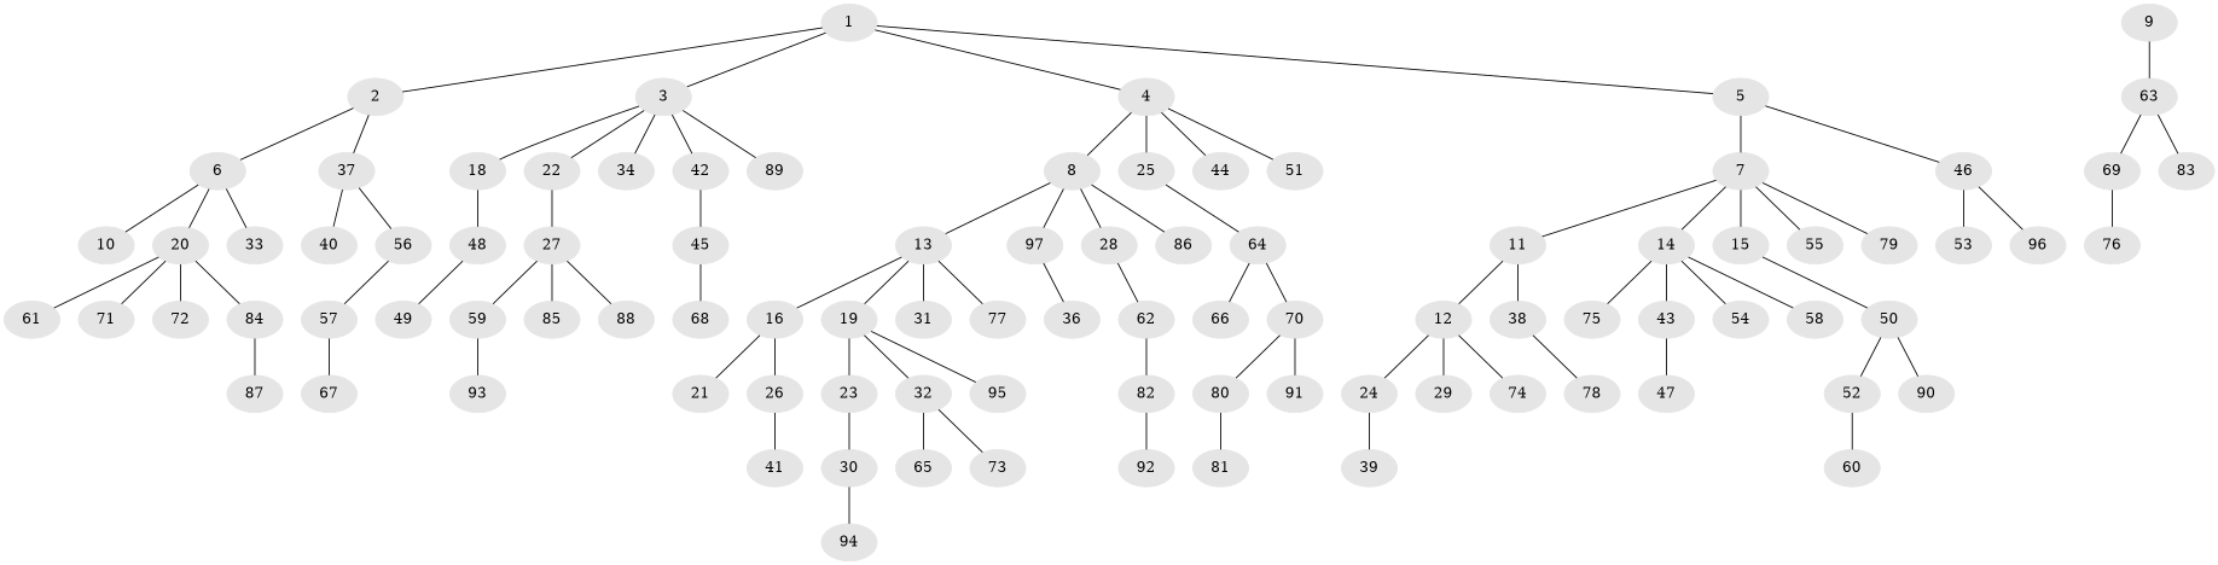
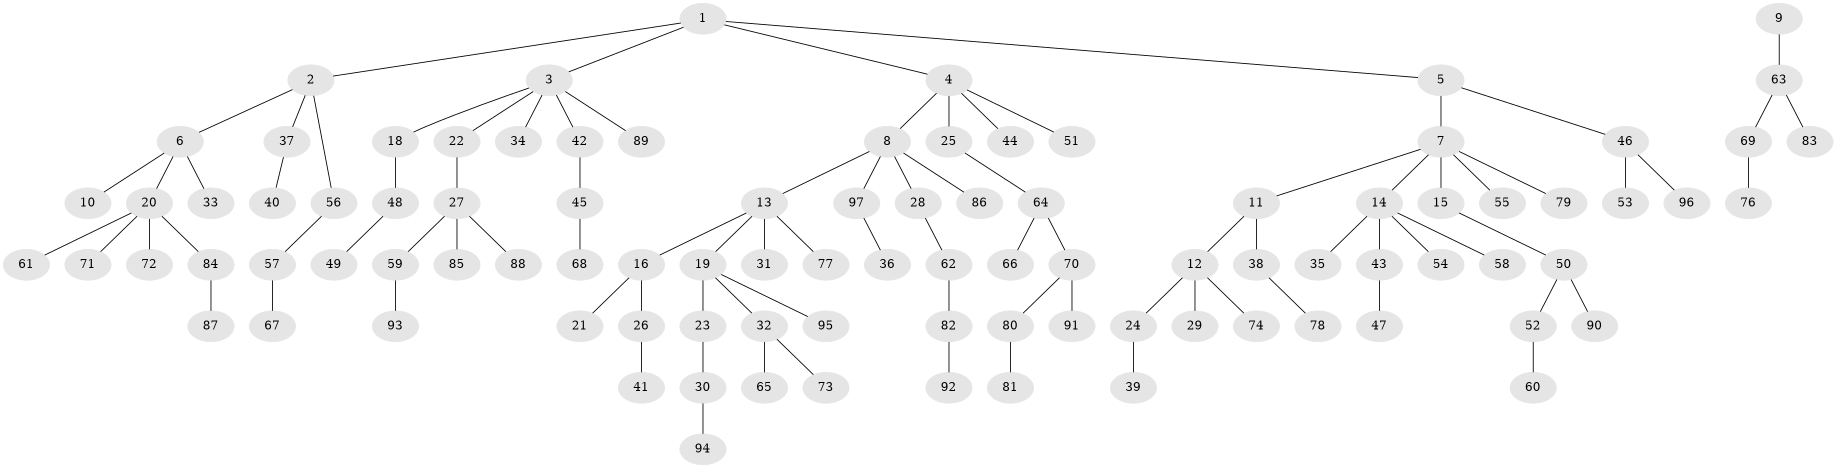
  graph {
    node [color=gray90 style=filled]
    1
    2
    3
    4
    5
    6
    37
    18
    22
    34
    42
    89
    8
    25
    44
    51
    7
    46
    10
    20
    33
    40
    56
    48
    27
    45
    13
    n28 [label=97]
    28
    86
    64
    11
    14
    15
    55
    79
    53
    96
    9
    63
    61
    71
    72
    84
    12
    38
-   35 [label=75]
+   35
    43
    54
    58
    50
    16
    19
    31
    77
    36
    62
    69
    83
    76
    24
    29
    74
    78
    39
    21
    26
    23
    32
    95
    47
    52
    90
    41
    49
    30
    65
    73
    87
    59
    85
    88
    94
    66
    70
    93
    82
    57
    68
    60
    67
    92
    80
    91
    81
    1 -- 2
    1 -- 3
    1 -- 4
    1 -- 5
    2 -- 6
    2 -- 37
    3 -- 18
    3 -- 22
    3 -- 34
    3 -- 42
    3 -- 89
    4 -- 8
    4 -- 25
    4 -- 44
    4 -- 51
    5 -- 7
    5 -- 46
    6 -- 10
    6 -- 20
    6 -- 33
    37 -- 40
-   37 -- 56
+   2 -- 56
    18 -- 48
    22 -- 27
    42 -- 45
    8 -- 13
    8 -- n28
    8 -- 28
    8 -- 86
    25 -- 64
    7 -- 11
    7 -- 14
    7 -- 15
    7 -- 55
    7 -- 79
    46 -- 53
    46 -- 96
    20 -- 61
    20 -- 71
    20 -- 72
    20 -- 84
    56 -- 57
    48 -- 49
    27 -- 59
    27 -- 85
    27 -- 88
    45 -- 68
    13 -- 16
    13 -- 19
    13 -- 31
    13 -- 77
    n28 -- 36
    28 -- 62
    64 -- 66
    64 -- 70
    11 -- 12
    11 -- 38
    14 -- 35
    14 -- 43
    14 -- 54
    14 -- 58
    15 -- 50
    9 -- 63
    63 -- 69
    63 -- 83
    84 -- 87
    12 -- 24
    12 -- 29
    12 -- 74
    38 -- 78
    43 -- 47
    50 -- 52
    50 -- 90
    16 -- 21
    16 -- 26
    19 -- 23
    19 -- 32
    19 -- 95
    62 -- 82
    69 -- 76
    24 -- 39
    26 -- 41
    23 -- 30
    32 -- 65
    32 -- 73
    52 -- 60
    30 -- 94
    59 -- 93
    70 -- 80
    70 -- 91
    82 -- 92
    57 -- 67
    80 -- 81
  }
